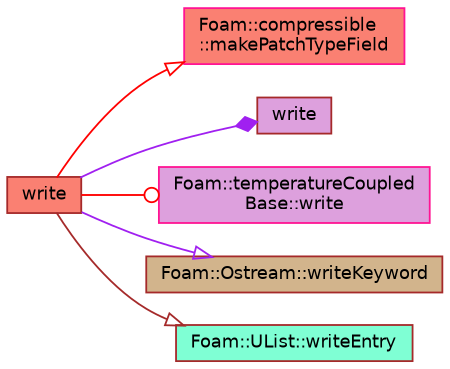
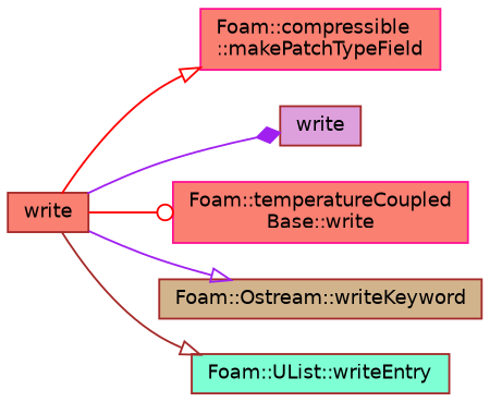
  digraph {
    rankdir=LR
    node [color=brown fillcolor=salmon fontname=Helvetica fontsize=10 shape=record style=filled]
    edge [arrowhead=onormal color=red fontname=Helvetica fontsize=10 labelfontname=Helvetica labelfontsize=10 style=solid]
    n1 [fontcolor=black height=0.2 label=write width=0.4]
    n2 [color=deeppink height=0.2 label="Foam::compressible\l::makePatchTypeField" width=0.4]
    n3 [fillcolor=plum height=0.2 label=write width=0.4]
-   n4 [color=deeppink fillcolor=plum height=0.2 label="Foam::temperatureCoupled\lBase::write" width=0.4]
+   n4 [color=deeppink height=0.2 label="Foam::temperatureCoupled\lBase::write" width=0.4]
    n5 [fillcolor=tan height=0.2 label="Foam::Ostream::writeKeyword" width=0.4]
    n6 [fillcolor=aquamarine height=0.2 label="Foam::UList::writeEntry" width=0.4]
    n1 -> n2
    n1 -> n3 [arrowhead=diamond color=purple]
    n1 -> n4 [arrowhead=odot]
    n1 -> n5 [color=purple]
    n1 -> n6 [color=brown]
  }
